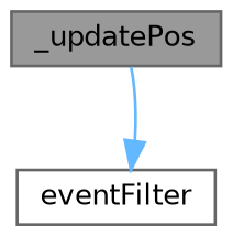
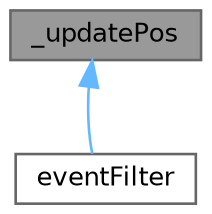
  digraph {
    rankdir=TB
    fontname="DejaVu Sans"
    node [fontname="DejaVu Sans" fontsize=10 shape=box style=filled]
    n1 [color=gray40 fillcolor=grey60 fontcolor=black height=0.2 label=_updatePos width=0.4]
    n2 [color=grey40 fillcolor=white height=0.2 label=eventFilter width=0.4]
-   n2 -> n1 [color=steelblue1 dir=back fontname="DejaVu Sans" fontsize=10 labelfontname=Helvetica labelfontsize=10 style=solid]
+   n1 -> n2 [color=steelblue1 dir=back fontname="DejaVu Sans" fontsize=10 labelfontname=Helvetica labelfontsize=10 style=solid]
  }
